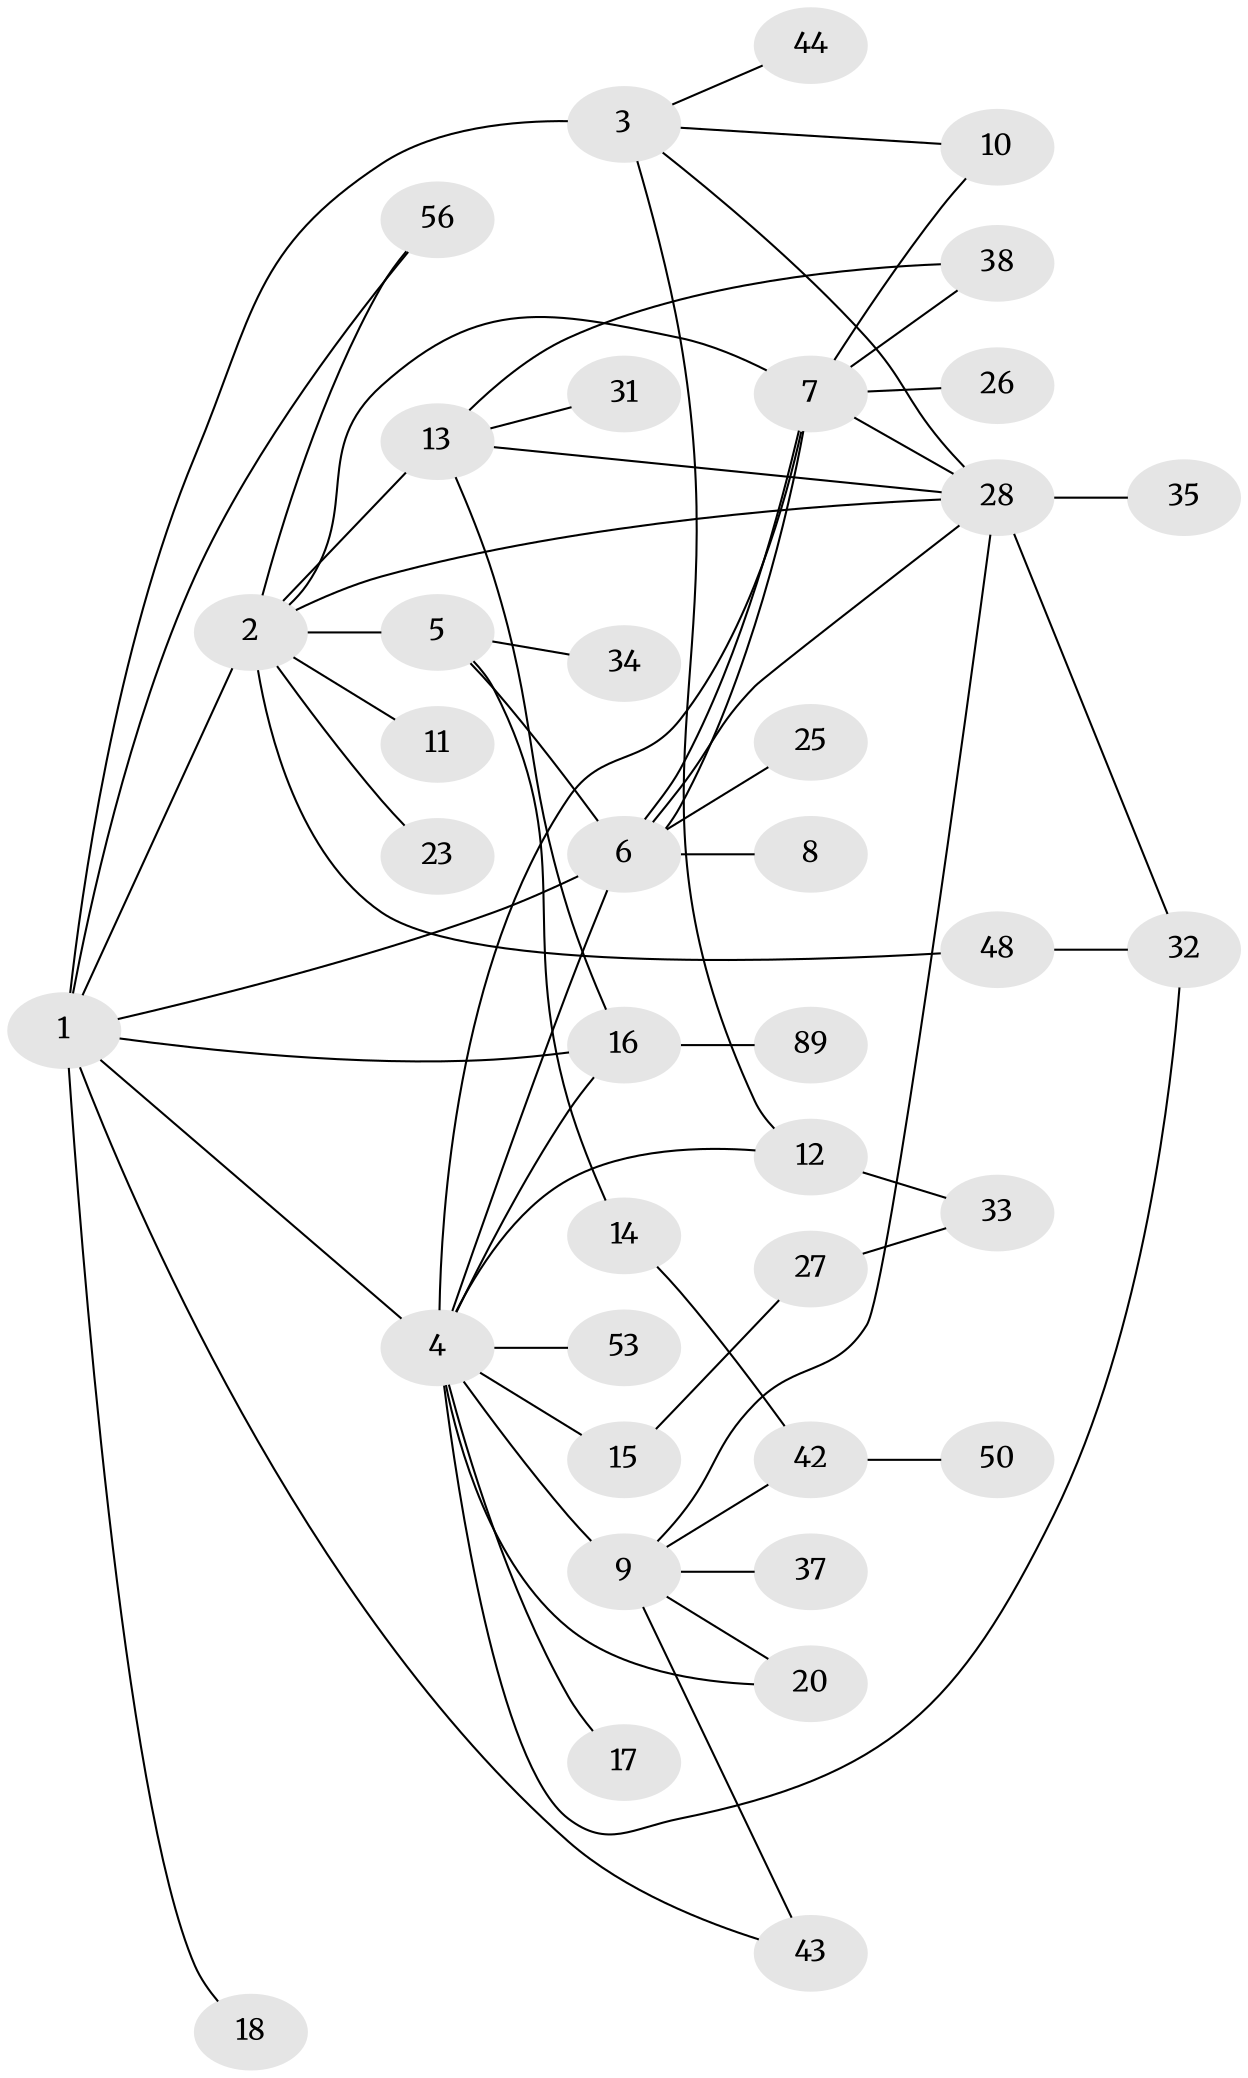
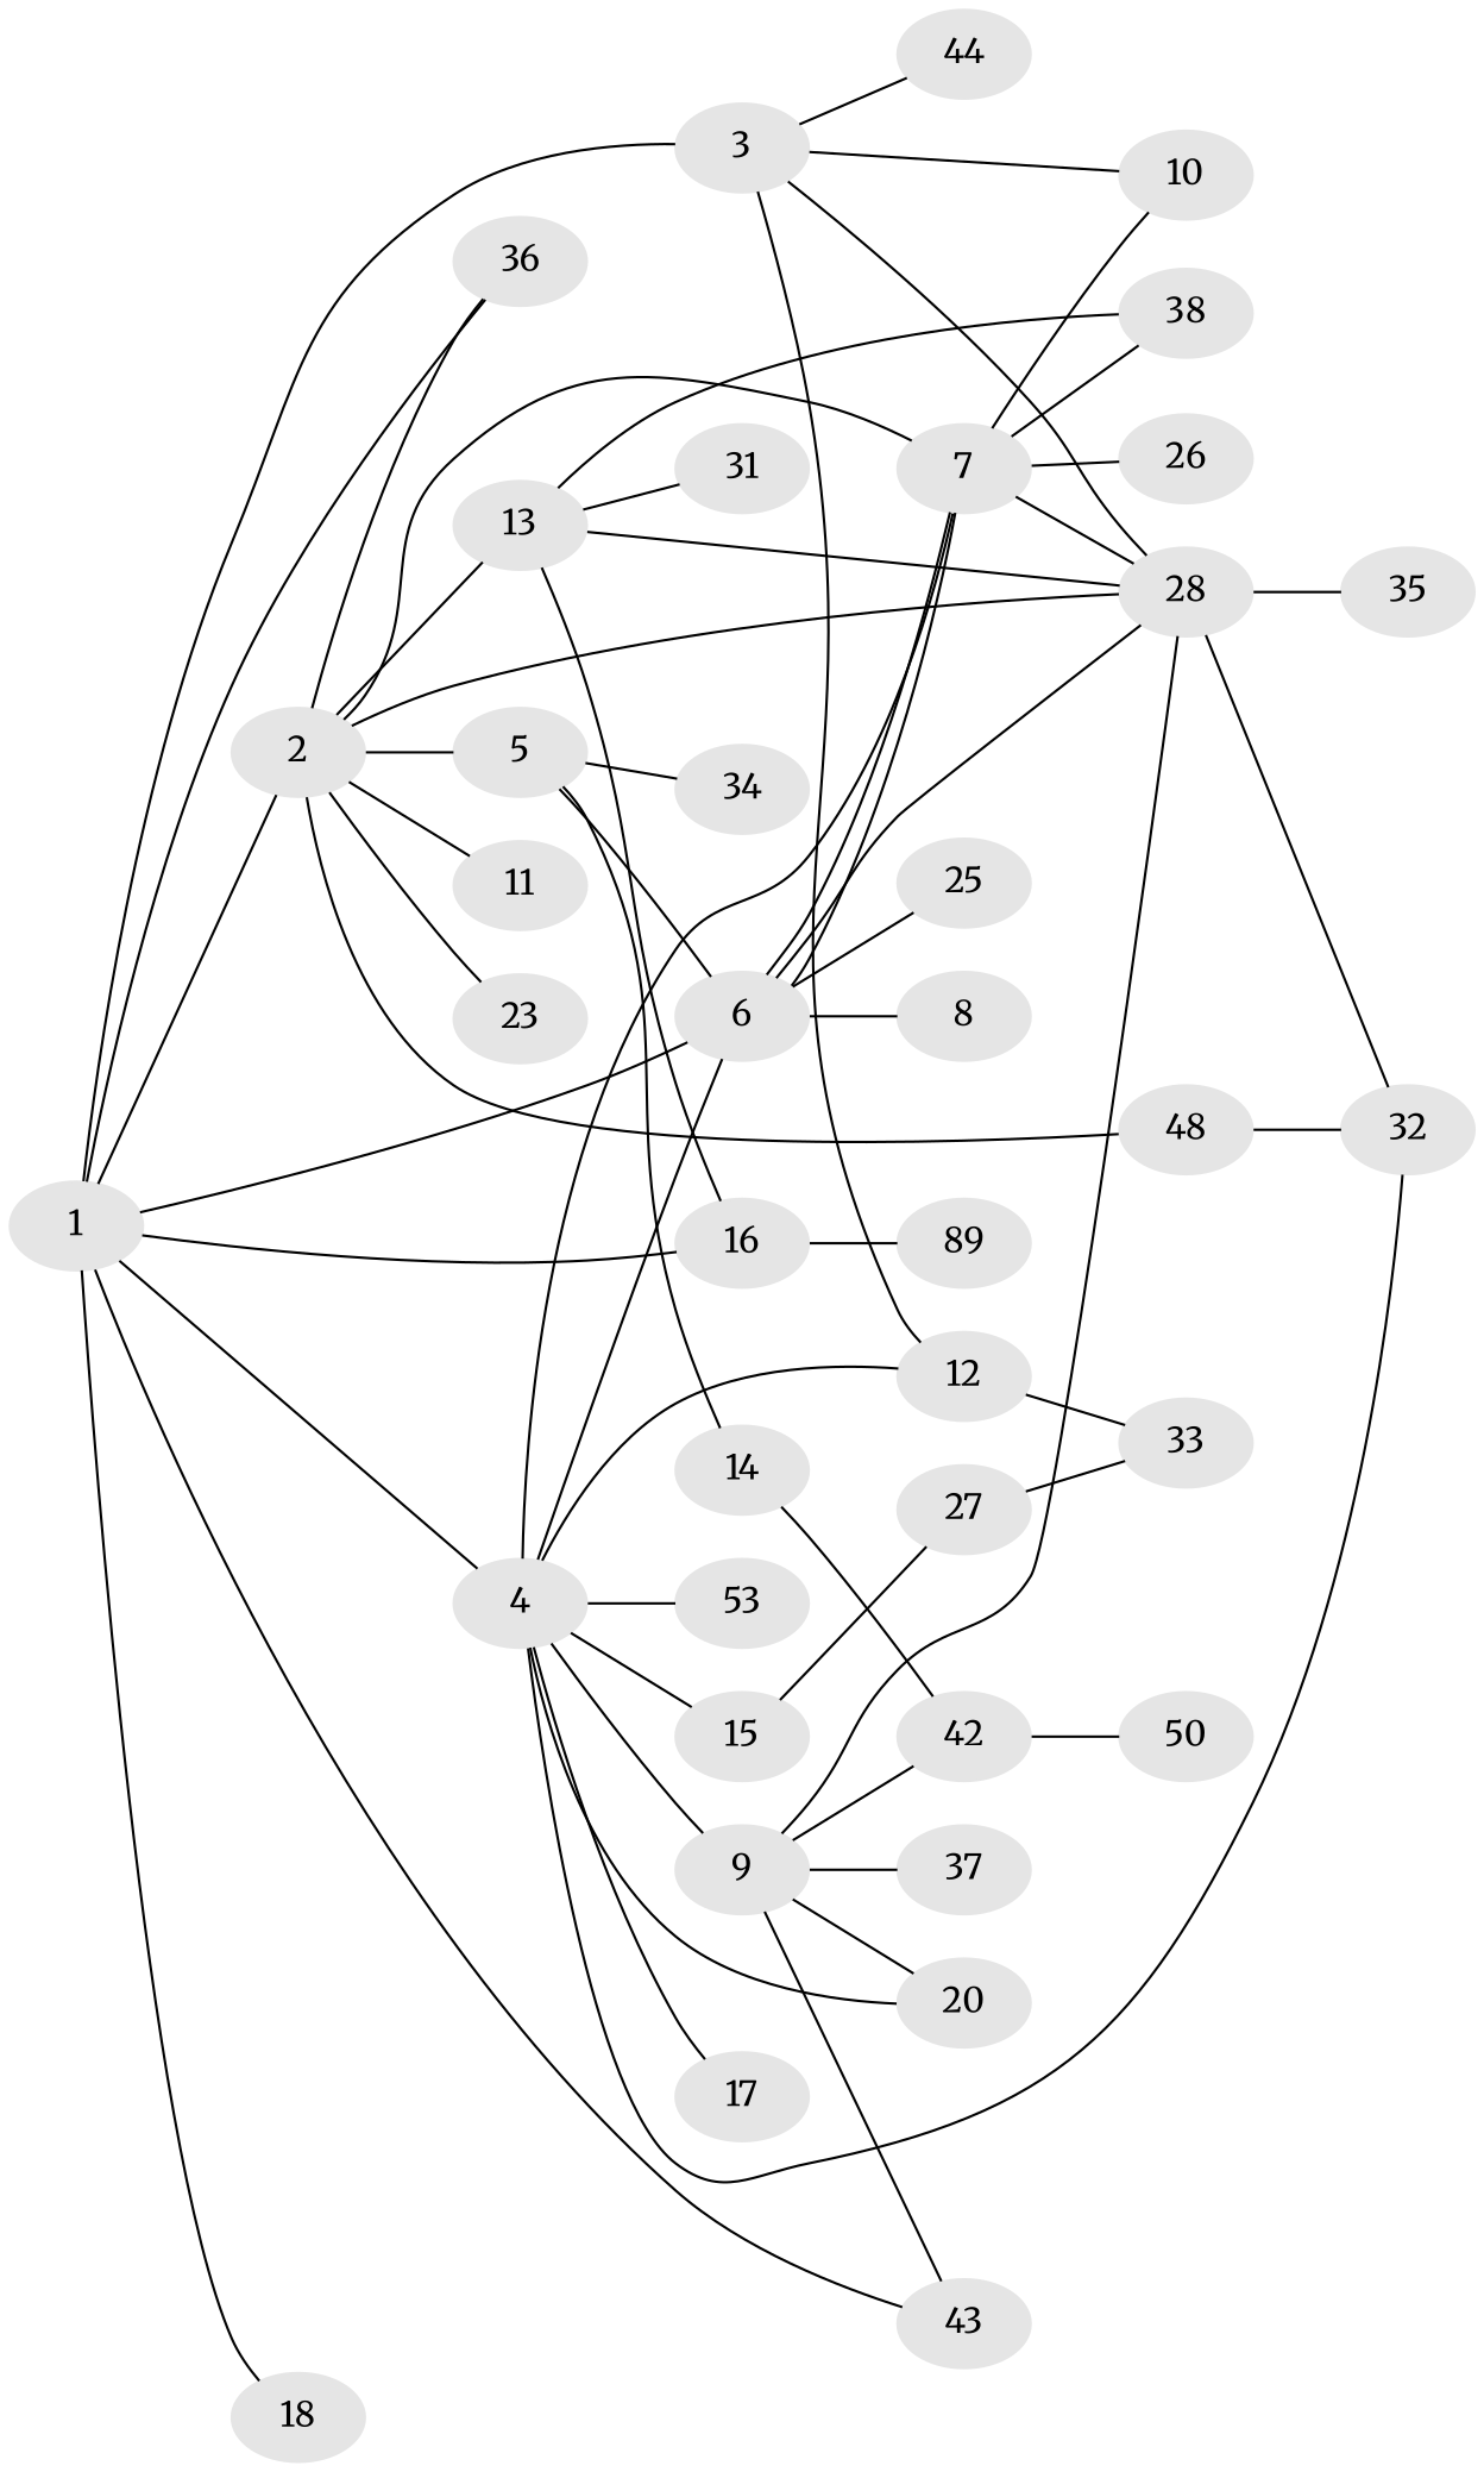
  graph {
    fontname=Merriweather
    rankdir=LR
    node [color=gray90 fontname=Merriweather style=filled]
    edge [fontname=Merriweather]
    1
    2
    3 [super="+54+49"]
    4
    6 [super="+20+41"]
    16 [super="+51+36"]
    18
    43 [super="+46"]
-   56
+   56 [label=36]
    5 [super="+55"]
    7
    11
    13
    23
    28 [super="+29+40"]
    48
    10
    12 [super="+24+47"]
    44
    9
    15 [super="+21+30"]
    17
    n23 [label=20]
    32
    53
    8
    25
    n28 [label=89]
    14
    34
    26
    38
    31
    35
    33
    37
    42 [super="+45"]
    27
    50
    1 -- 2
    1 -- 3
    1 -- 4
    1 -- 6
    1 -- 16
    1 -- 18
    1 -- 43
    1 -- 56
    2 -- 56
    2 -- 5
    2 -- 7
    2 -- 11
    2 -- 13
    2 -- 23
    2 -- 28
    2 -- 48
    3 -- 28 [weight=2]
    3 -- 10
    3 -- 12
    3 -- 44
    4 -- 6
-   4 -- 16
    4 -- 7
    4 -- 12
    4 -- 9
    4 -- 15
    4 -- 17
    4 -- n23
    4 -- 32
    4 -- 53
    6 -- 7
    6 -- 7
    6 -- 28 [weight=2]
    6 -- 8
    6 -- 25
    16 -- n28
    5 -- 6
    5 -- 14
    5 -- 34
    7 -- 28 [weight=3]
    7 -- 10
    7 -- 26
    7 -- 38
    13 -- 16
    13 -- 28
    13 -- 38
    13 -- 31
    28 -- 32
    28 -- 35
    48 -- 32
    12 -- 33
    9 -- 43
    9 -- 28
    9 -- n23
    9 -- 37
    9 -- 42
    15 -- 27
    14 -- 42
    42 -- 50
    27 -- 33
  }
